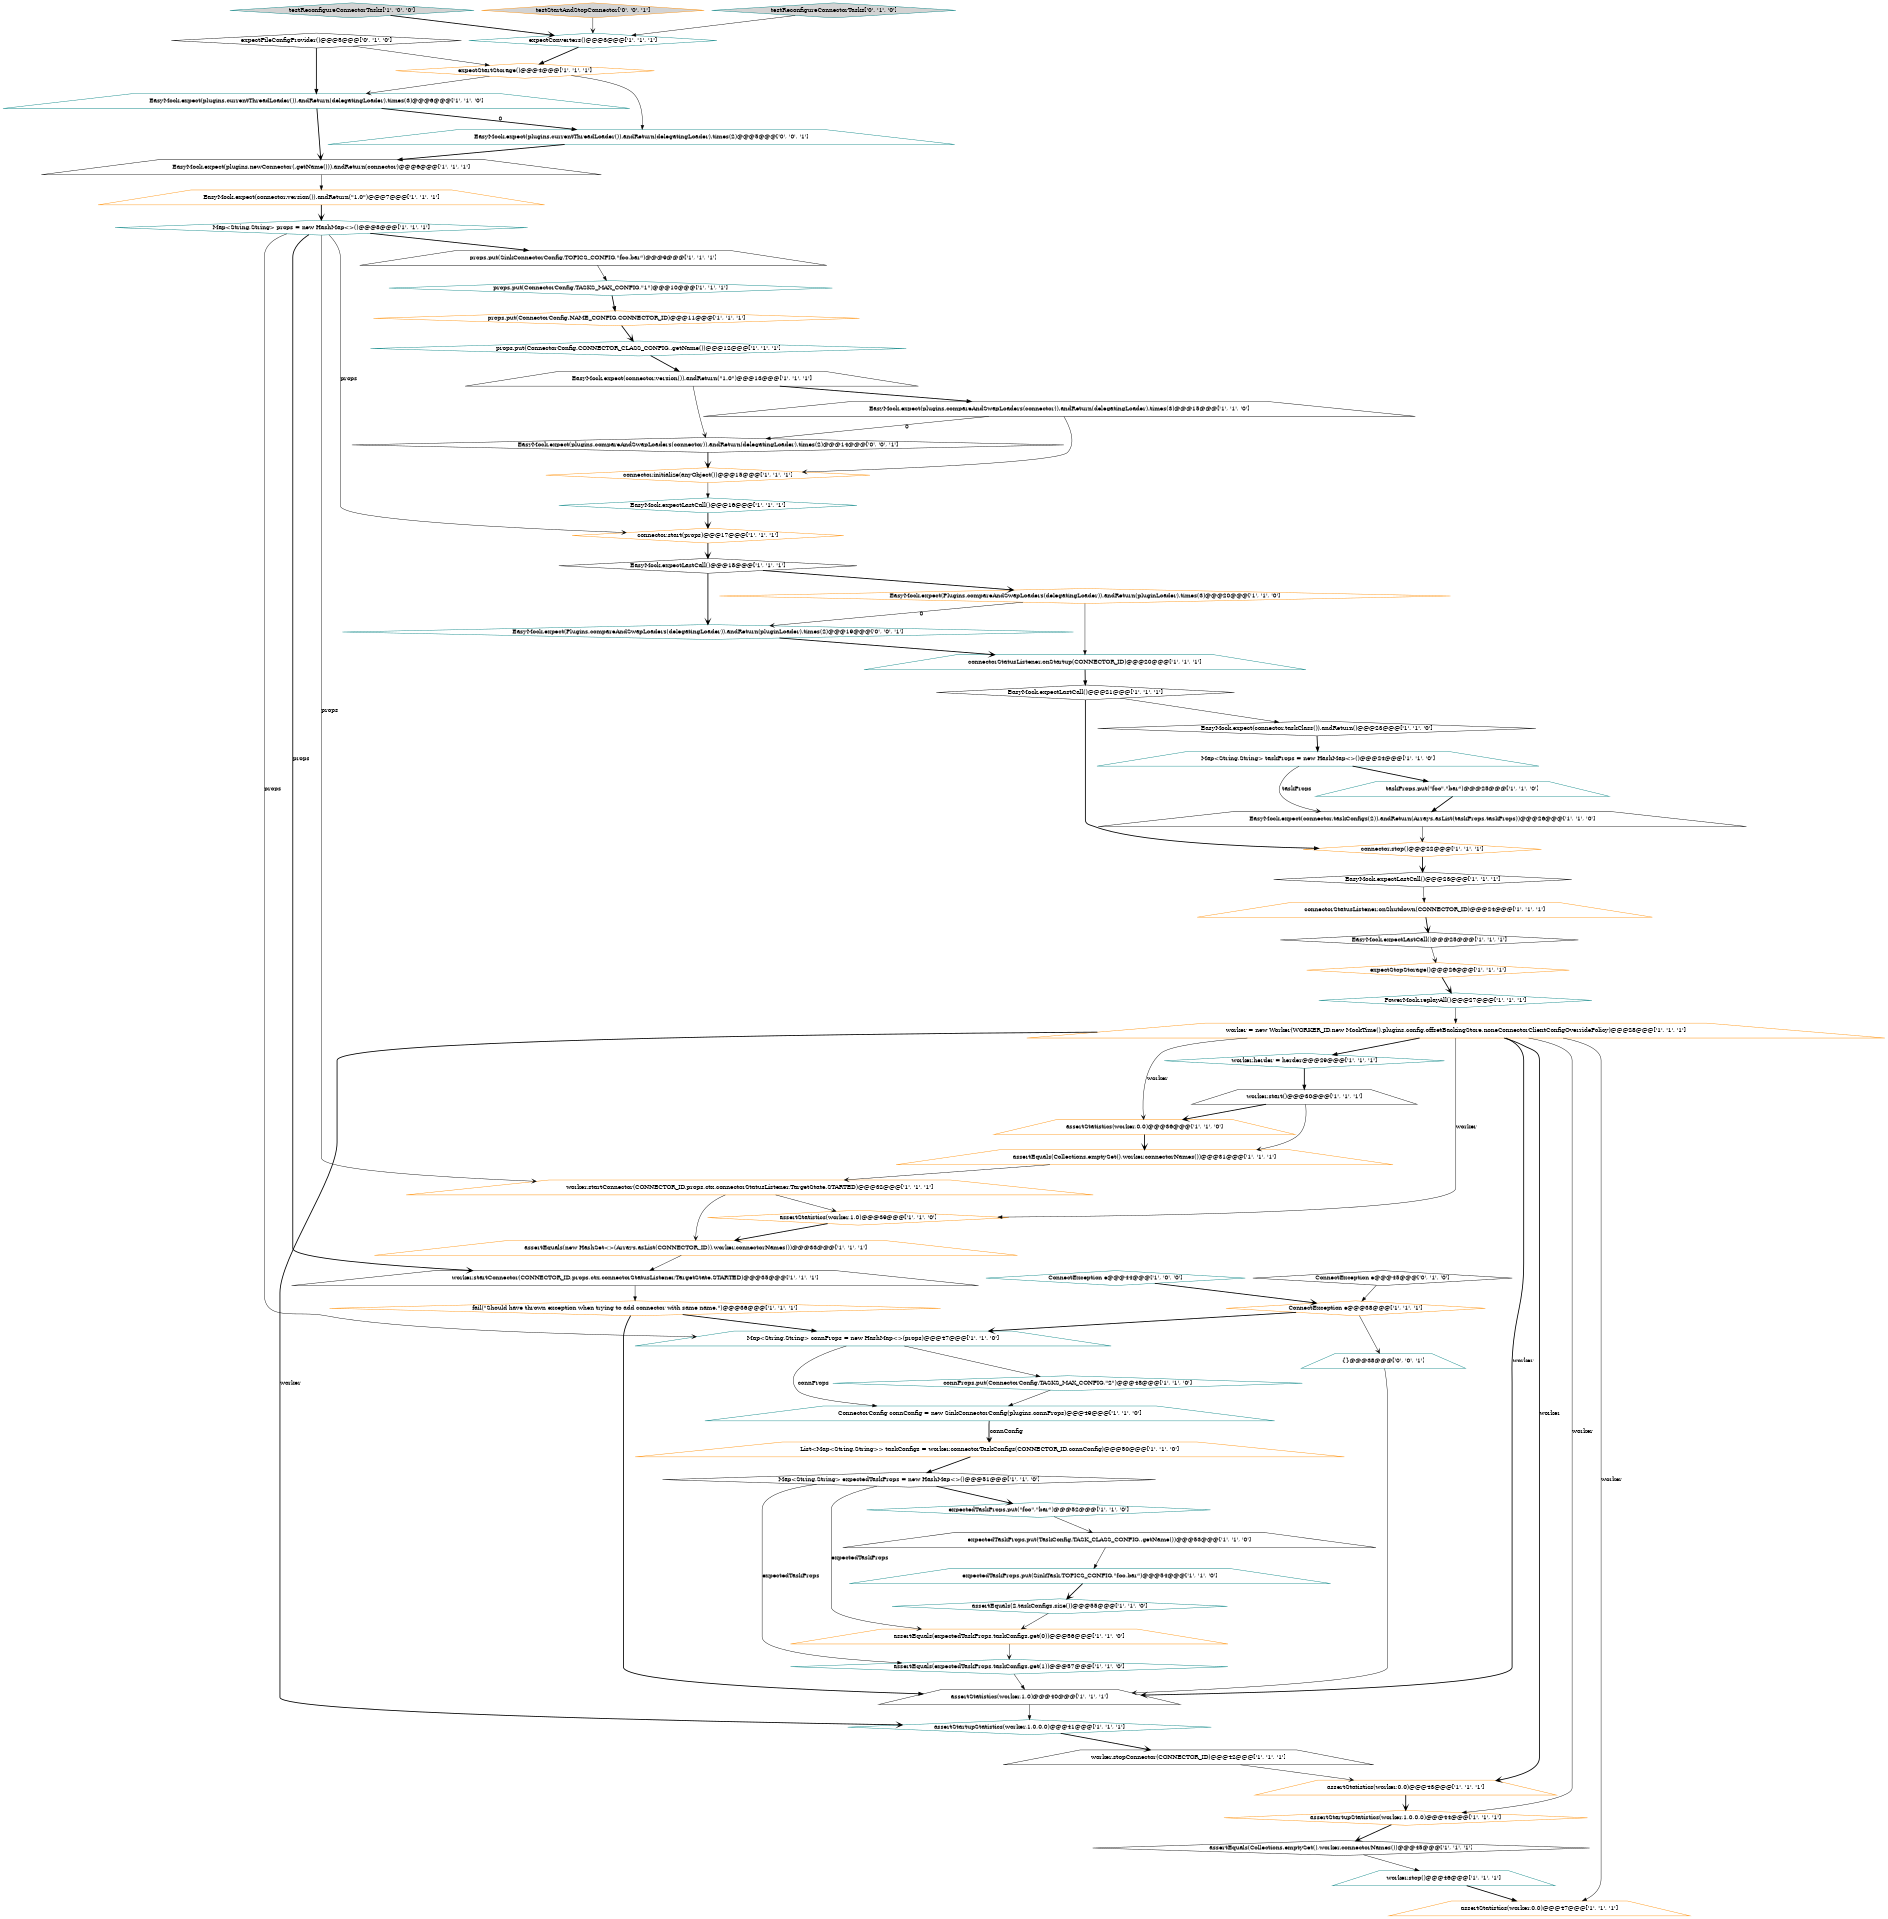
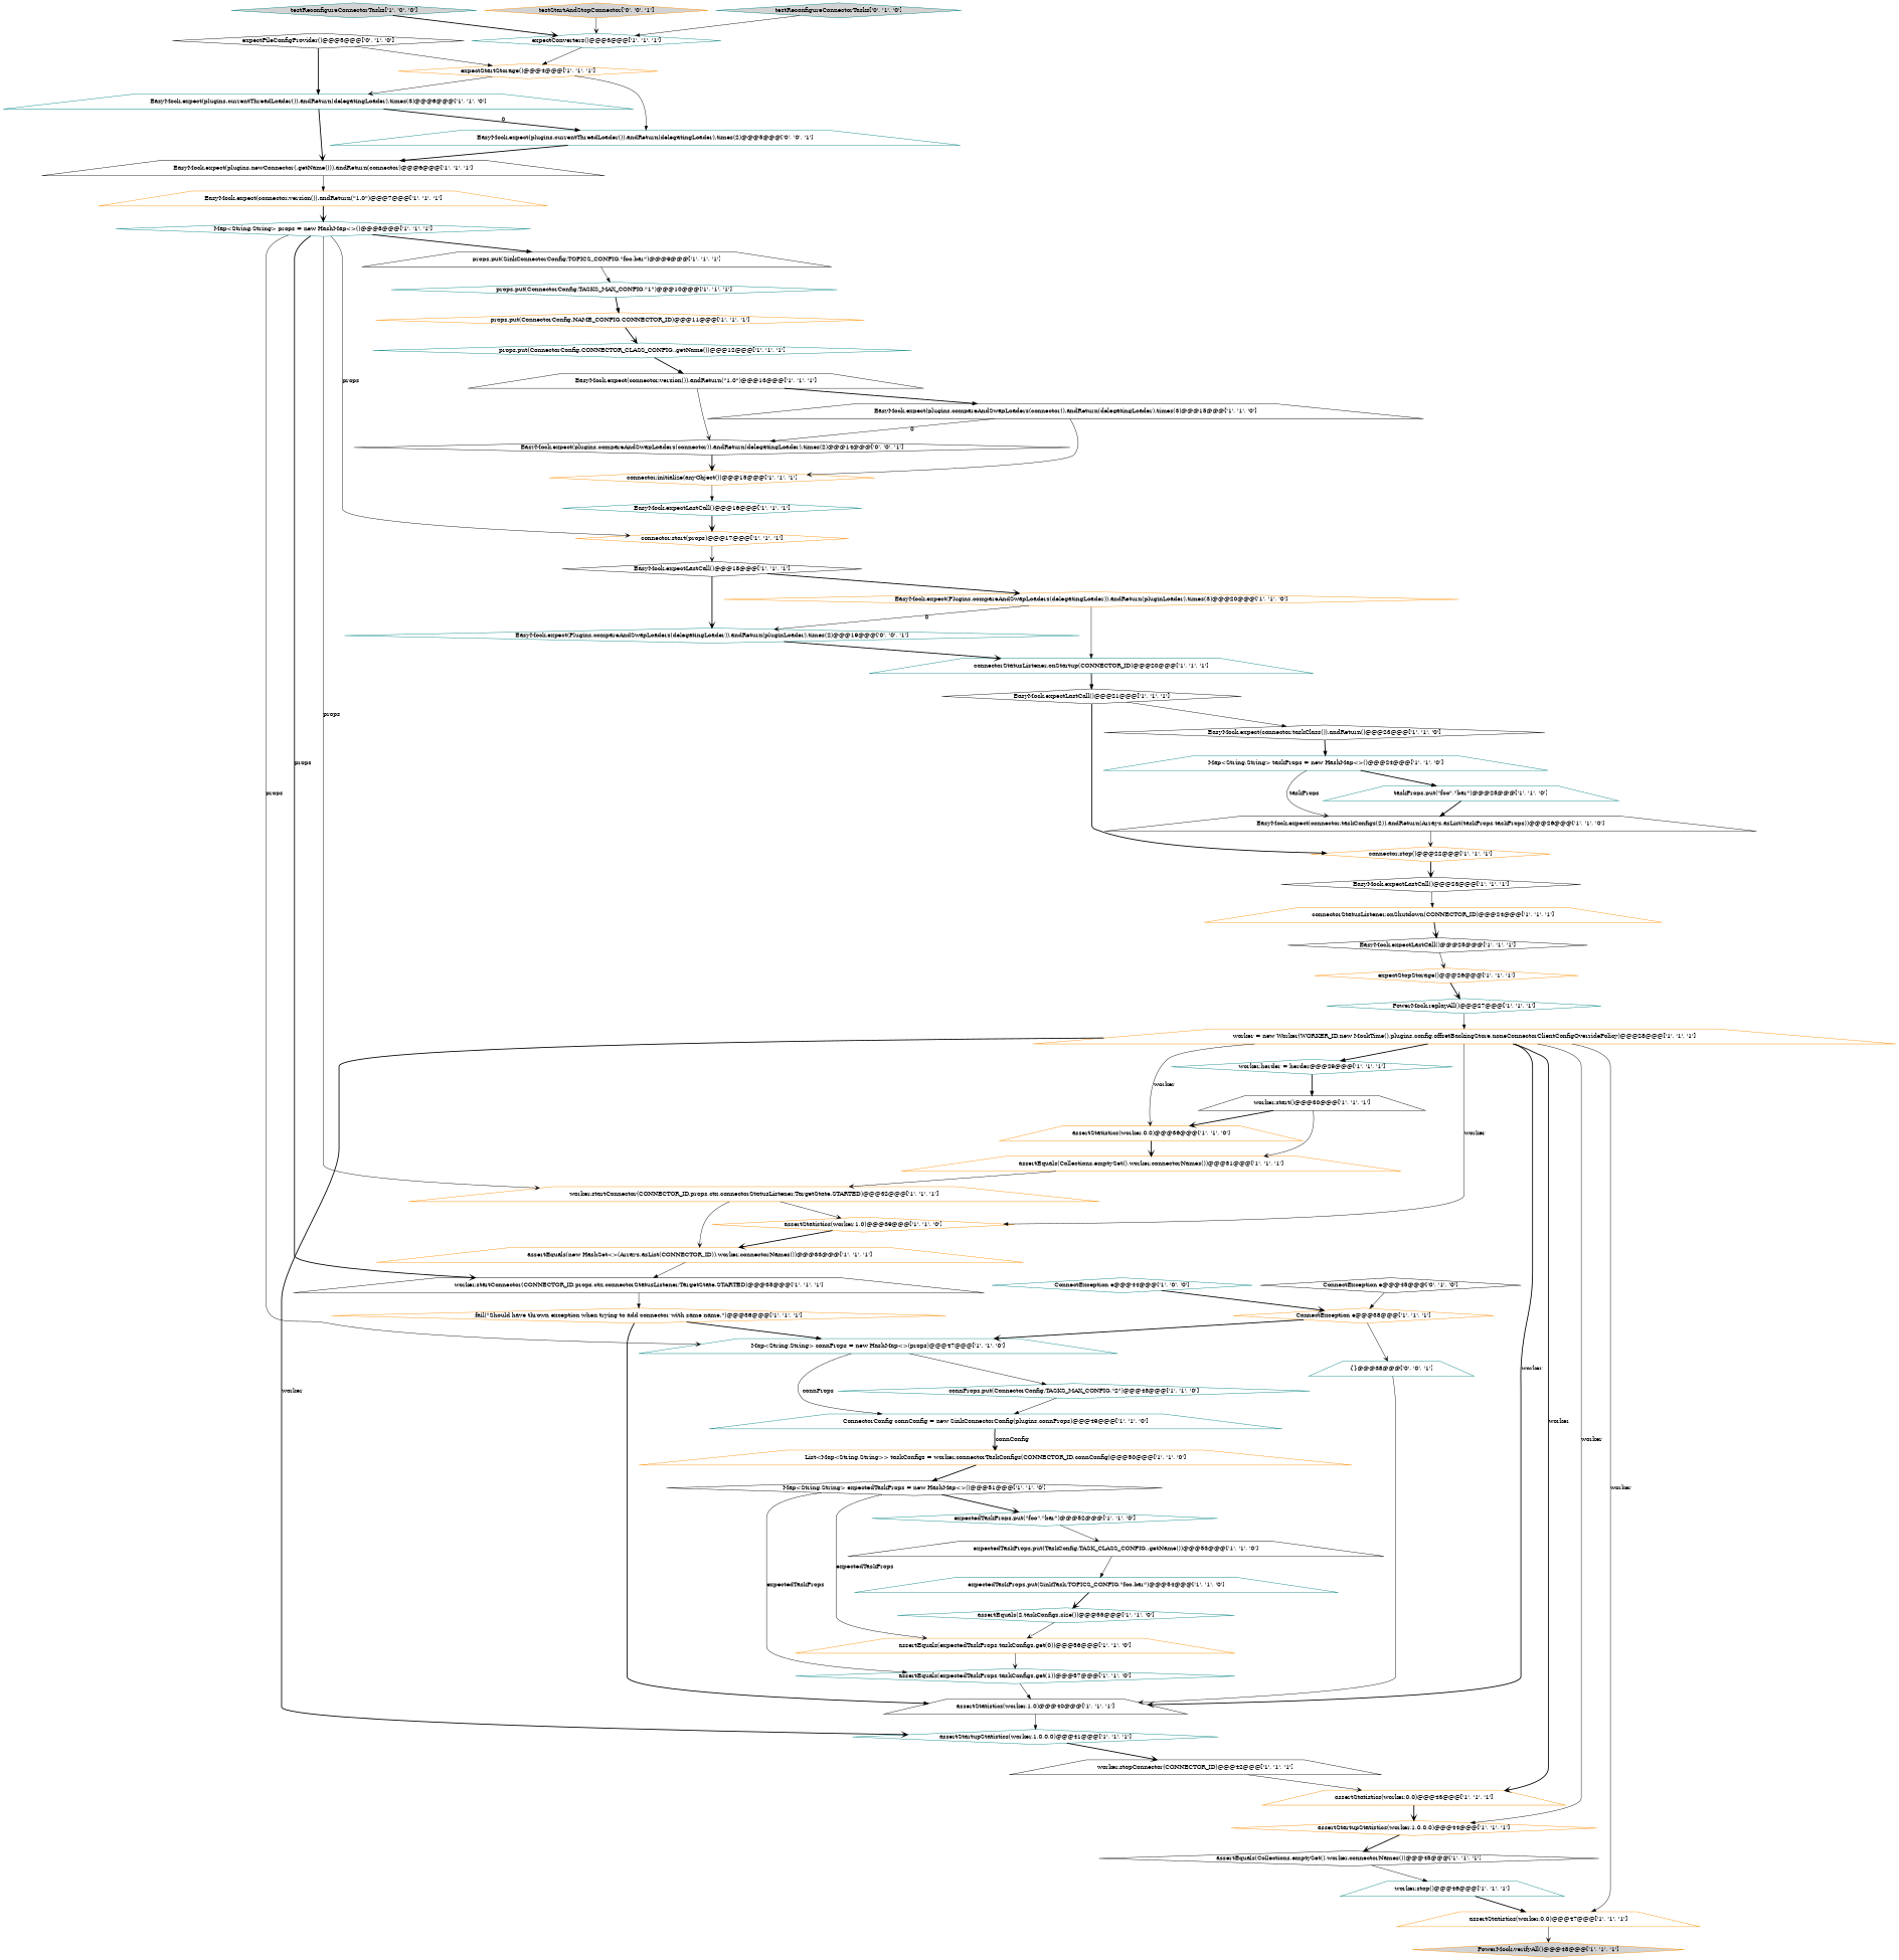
  digraph {
    node [color=teal fillcolor=white shape=diamond style=filled]
    edge [arrowhead=vee style=solid]
    n1 [color=black label="worker.start()@@@30@@@['1', '1', '1']" shape=trapezium]
    n2 [color=darkorange label="assertStatistics(worker,0,0)@@@36@@@['1', '1', '0']" shape=trapezium]
    n3 [color=darkorange label="assertEquals(Collections.emptySet(),worker.connectorNames())@@@31@@@['1', '1', '1']" shape=trapezium]
    n4 [color=darkorange label="worker.startConnector(CONNECTOR_ID,props,ctx,connectorStatusListener,TargetState.STARTED)@@@32@@@['1', '1', '1']" shape=trapezium]
    n5 [label="props.put(ConnectorConfig.TASKS_MAX_CONFIG,\"1\")@@@10@@@['1', '1', '1']"]
    n6 [color=darkorange label="props.put(ConnectorConfig.NAME_CONFIG,CONNECTOR_ID)@@@11@@@['1', '1', '1']"]
    n7 [label="props.put(ConnectorConfig.CONNECTOR_CLASS_CONFIG,.getName())@@@12@@@['1', '1', '1']"]
    n8 [label="EasyMock.expect(plugins.currentThreadLoader()).andReturn(delegatingLoader).times(3)@@@6@@@['1', '1', '0']" shape=trapezium]
    n9 [label="EasyMock.expect(plugins.currentThreadLoader()).andReturn(delegatingLoader).times(2)@@@5@@@['0', '0', '1']" shape=trapezium]
    n10 [color=black label="EasyMock.expect(plugins.newConnector(.getName())).andReturn(connector)@@@6@@@['1', '1', '1']" shape=trapezium]
    n11 [color=darkorange label="EasyMock.expect(connector.version()).andReturn(\"1.0\")@@@7@@@['1', '1', '1']" shape=trapezium]
    n12 [label="ConnectorConfig connConfig = new SinkConnectorConfig(plugins,connProps)@@@49@@@['1', '1', '0']" shape=trapezium]
    n13 [color=darkorange label="List<Map<String,String>> taskConfigs = worker.connectorTaskConfigs(CONNECTOR_ID,connConfig)@@@50@@@['1', '1', '0']" shape=trapezium]
    n14 [color=black label="Map<String,String> expectedTaskProps = new HashMap<>()@@@51@@@['1', '1', '0']"]
    n15 [color=darkorange label="assertStartupStatistics(worker,1,0,0,0)@@@44@@@['1', '1', '1']"]
    n16 [color=black label="assertEquals(Collections.emptySet(),worker.connectorNames())@@@45@@@['1', '1', '1']"]
    n17 [label="worker.stop()@@@46@@@['1', '1', '1']" shape=trapezium]
    n18 [color=darkorange label="ConnectException e@@@38@@@['1', '1', '1']"]
    n19 [label="Map<String,String> connProps = new HashMap<>(props)@@@47@@@['1', '1', '0']" shape=trapezium]
    n20 [label="{}@@@38@@@['0', '0', '1']" shape=trapezium]
    n21 [label="connProps.put(ConnectorConfig.TASKS_MAX_CONFIG,\"2\")@@@48@@@['1', '1', '0']"]
    n22 [color=black label="assertStatistics(worker,1,0)@@@40@@@['1', '1', '1']" shape=trapezium]
    n23 [label="PowerMock.replayAll()@@@27@@@['1', '1', '1']"]
    n24 [color=darkorange label="worker = new Worker(WORKER_ID,new MockTime(),plugins,config,offsetBackingStore,noneConnectorClientConfigOverridePolicy)@@@28@@@['1', '1', '1']" shape=trapezium]
    n25 [label="worker.herder = herder@@@29@@@['1', '1', '1']"]
    n26 [color=darkorange label="assertStatistics(worker,1,0)@@@39@@@['1', '1', '0']"]
    n27 [label="assertStartupStatistics(worker,1,0,0,0)@@@41@@@['1', '1', '1']"]
    n28 [color=darkorange label="assertStatistics(worker,0,0)@@@47@@@['1', '1', '1']" shape=trapezium]
    n29 [color=darkorange label="assertStatistics(worker,0,0)@@@43@@@['1', '1', '1']" shape=trapezium]
    n30 [color=black label="expectFileConfigProvider()@@@5@@@['0', '1', '0']"]
    n31 [color=darkorange label="expectStartStorage()@@@4@@@['1', '1', '1']"]
    n32 [color=darkorange label="fail(\"Should have thrown exception when trying to add connector with same name.\")@@@36@@@['1', '1', '1']"]
    n33 [fillcolor=lightgray label="testReconfigureConnectorTasks['1', '0', '0']"]
    n34 [label="expectConverters()@@@3@@@['1', '1', '1']"]
    n35 [color=darkorange label="assertEquals(new HashSet<>(Arrays.asList(CONNECTOR_ID)),worker.connectorNames())@@@33@@@['1', '1', '1']" shape=trapezium]
    n36 [color=black label="worker.startConnector(CONNECTOR_ID,props,ctx,connectorStatusListener,TargetState.STARTED)@@@35@@@['1', '1', '1']" shape=trapezium]
    n37 [label="expectedTaskProps.put(\"foo\",\"bar\")@@@52@@@['1', '1', '0']"]
    n38 [color=black label="expectedTaskProps.put(TaskConfig.TASK_CLASS_CONFIG,.getName())@@@53@@@['1', '1', '0']" shape=trapezium]
    n39 [label="expectedTaskProps.put(SinkTask.TOPICS_CONFIG,\"foo,bar\")@@@54@@@['1', '1', '0']" shape=trapezium]
    n40 [color=black label="ConnectException e@@@45@@@['0', '1', '0']"]
    n41 [label="assertEquals(expectedTaskProps,taskConfigs.get(1))@@@57@@@['1', '1', '0']"]
    n42 [color=darkorange label="assertEquals(expectedTaskProps,taskConfigs.get(0))@@@56@@@['1', '1', '0']" shape=trapezium]
    n43 [color=darkorange label="connector.initialize(anyObject())@@@15@@@['1', '1', '1']"]
    n44 [label="EasyMock.expectLastCall()@@@16@@@['1', '1', '1']"]
    n45 [color=darkorange label="connector.start(props)@@@17@@@['1', '1', '1']"]
    n46 [label="assertEquals(2,taskConfigs.size())@@@55@@@['1', '1', '0']"]
    n47 [color=black label="EasyMock.expectLastCall()@@@23@@@['1', '1', '1']"]
    n48 [color=darkorange label="connectorStatusListener.onShutdown(CONNECTOR_ID)@@@24@@@['1', '1', '1']" shape=trapezium]
    n49 [color=black label="EasyMock.expectLastCall()@@@25@@@['1', '1', '1']"]
    n50 [color=black label="worker.stopConnector(CONNECTOR_ID)@@@42@@@['1', '1', '1']" shape=trapezium]
+   n51 [color=darkorange fillcolor=lightgray label="PowerMock.verifyAll()@@@48@@@['1', '1', '1']"]
    n52 [color=black label="EasyMock.expect(plugins.compareAndSwapLoaders(connector)).andReturn(delegatingLoader).times(2)@@@14@@@['0', '0', '1']"]
    n53 [label="EasyMock.expect(Plugins.compareAndSwapLoaders(delegatingLoader)).andReturn(pluginLoader).times(2)@@@19@@@['0', '0', '1']"]
    n54 [label="connectorStatusListener.onStartup(CONNECTOR_ID)@@@20@@@['1', '1', '1']" shape=trapezium]
    n55 [color=black label="EasyMock.expectLastCall()@@@21@@@['1', '1', '1']"]
    n56 [color=black label="EasyMock.expectLastCall()@@@18@@@['1', '1', '1']"]
    n57 [color=darkorange label="connector.stop()@@@22@@@['1', '1', '1']"]
    n58 [color=black label="EasyMock.expect(connector.version()).andReturn(\"1.0\")@@@13@@@['1', '1', '1']" shape=trapezium]
    n59 [color=black label="EasyMock.expect(plugins.compareAndSwapLoaders(connector)).andReturn(delegatingLoader).times(3)@@@15@@@['1', '1', '0']" shape=trapezium]
    n60 [color=darkorange label="EasyMock.expect(Plugins.compareAndSwapLoaders(delegatingLoader)).andReturn(pluginLoader).times(3)@@@20@@@['1', '1', '0']"]
    n61 [label="taskProps.put(\"foo\",\"bar\")@@@25@@@['1', '1', '0']" shape=trapezium]
    n62 [color=black label="EasyMock.expect(connector.taskConfigs(2)).andReturn(Arrays.asList(taskProps,taskProps))@@@26@@@['1', '1', '0']" shape=trapezium]
    n63 [color=black label="props.put(SinkConnectorConfig.TOPICS_CONFIG,\"foo,bar\")@@@9@@@['1', '1', '1']" shape=trapezium]
    n64 [label="Map<String,String> props = new HashMap<>()@@@8@@@['1', '1', '1']"]
    n65 [color=darkorange label="expectStopStorage()@@@26@@@['1', '1', '1']"]
    n66 [color=darkorange fillcolor=lightgray label="testStartAndStopConnector['0', '0', '1']"]
    n67 [color=black label="EasyMock.expect(connector.taskClass()).andReturn()@@@23@@@['1', '1', '0']"]
    n68 [label="ConnectException e@@@44@@@['1', '0', '0']"]
    n69 [label="Map<String,String> taskProps = new HashMap<>()@@@24@@@['1', '1', '0']" shape=trapezium]
    n70 [fillcolor=lightgray label="testReconfigureConnectorTasks['0', '1', '0']"]
    n1 -> n2 [style=bold]
    n1 -> n3
    n2 -> n3 [style=bold]
    n3 -> n4
    n4 -> n26
    n4 -> n35
    n5 -> n6 [arrowhead=normal style=bold]
    n6 -> n7 [style=bold]
    n7 -> n58 [arrowhead=normal style=bold]
    n8 -> n9 [arrowhead=normal label=0 style=bold]
    n8 -> n10 [style=bold]
    n9 -> n10 [arrowhead=normal style=bold]
    n10 -> n11 [arrowhead=normal]
    n11 -> n64 [style=bold]
    n12 -> n13
    n12 -> n13 [label=connConfig]
    n13 -> n14 [arrowhead=normal style=bold]
    n14 -> n37 [style=bold]
    n14 -> n41 [arrowhead=normal label=expectedTaskProps]
    n14 -> n42 [label=expectedTaskProps]
    n15 -> n16 [style=bold]
    n16 -> n17 [arrowhead=normal]
    n17 -> n28 [arrowhead=normal style=bold]
    n18 -> n19 [style=bold]
    n18 -> n20
    n19 -> n12 [arrowhead=normal label=connProps]
    n19 -> n21 [arrowhead=normal]
    n20 -> n22
    n21 -> n12 [arrowhead=normal]
    n22 -> n27 [arrowhead=normal]
    n23 -> n24 [arrowhead=normal]
    n24 -> n2 [label=worker]
    n24 -> n15 [arrowhead=normal label=worker]
    n24 -> n22 [label=worker style=bold]
    n24 -> n25 [arrowhead=normal style=bold]
    n24 -> n26 [arrowhead=normal label=worker]
    n24 -> n27 [label=worker style=bold]
    n24 -> n28 [arrowhead=normal label=worker]
    n24 -> n29 [label=worker style=bold]
    n25 -> n1 [arrowhead=normal style=bold]
    n26 -> n35 [style=bold]
    n27 -> n50 [style=bold]
+   n28 -> n51
    n29 -> n15 [style=bold]
    n30 -> n8 [arrowhead=normal style=bold]
    n30 -> n31 [arrowhead=normal]
    n31 -> n8
    n31 -> n9 [arrowhead=normal]
    n32 -> n19 [arrowhead=normal style=bold]
    n32 -> n22 [arrowhead=normal style=bold]
    n33 -> n34 [style=bold]
-   n34 -> n31 [arrowhead=normal style=bold]
+   n34 -> n31 [arrowhead=normal]
    n35 -> n36 [arrowhead=normal]
    n36 -> n32 [arrowhead=normal]
    n37 -> n38
    n38 -> n39 [arrowhead=normal]
    n39 -> n46 [style=bold]
    n40 -> n18 [arrowhead=normal]
    n41 -> n22 [arrowhead=normal]
    n42 -> n41
    n43 -> n44 [arrowhead=normal]
    n44 -> n45 [style=bold]
-   n45 -> n56 [style=bold]
+   n45 -> n56
    n46 -> n42
    n47 -> n48 [arrowhead=normal]
    n48 -> n49 [style=bold]
    n49 -> n65
    n50 -> n29
    n52 -> n43 [style=bold]
    n53 -> n54 [style=bold]
    n54 -> n55 [arrowhead=normal style=bold]
    n55 -> n57 [arrowhead=normal style=bold]
    n55 -> n67 [arrowhead=normal]
    n56 -> n53 [style=bold]
    n56 -> n60 [style=bold]
    n57 -> n47 [style=bold]
    n58 -> n52
    n58 -> n59 [arrowhead=normal style=bold]
    n59 -> n43
    n59 -> n52 [arrowhead=normal label=0]
    n60 -> n53 [label=0]
    n60 -> n54 [arrowhead=normal]
    n61 -> n62 [arrowhead=normal style=bold]
    n62 -> n57
    n63 -> n5 [arrowhead=normal]
    n64 -> n4 [label=props]
    n64 -> n19 [label=props]
    n64 -> n36 [label=props style=bold]
    n64 -> n45 [label=props]
    n64 -> n63 [arrowhead=normal style=bold]
    n65 -> n23 [style=bold]
    n66 -> n34
    n67 -> n69 [arrowhead=normal style=bold]
    n68 -> n18 [style=bold]
    n69 -> n61 [arrowhead=normal style=bold]
    n69 -> n62 [label=taskProps]
    n70 -> n34 [arrowhead=normal]
  }
